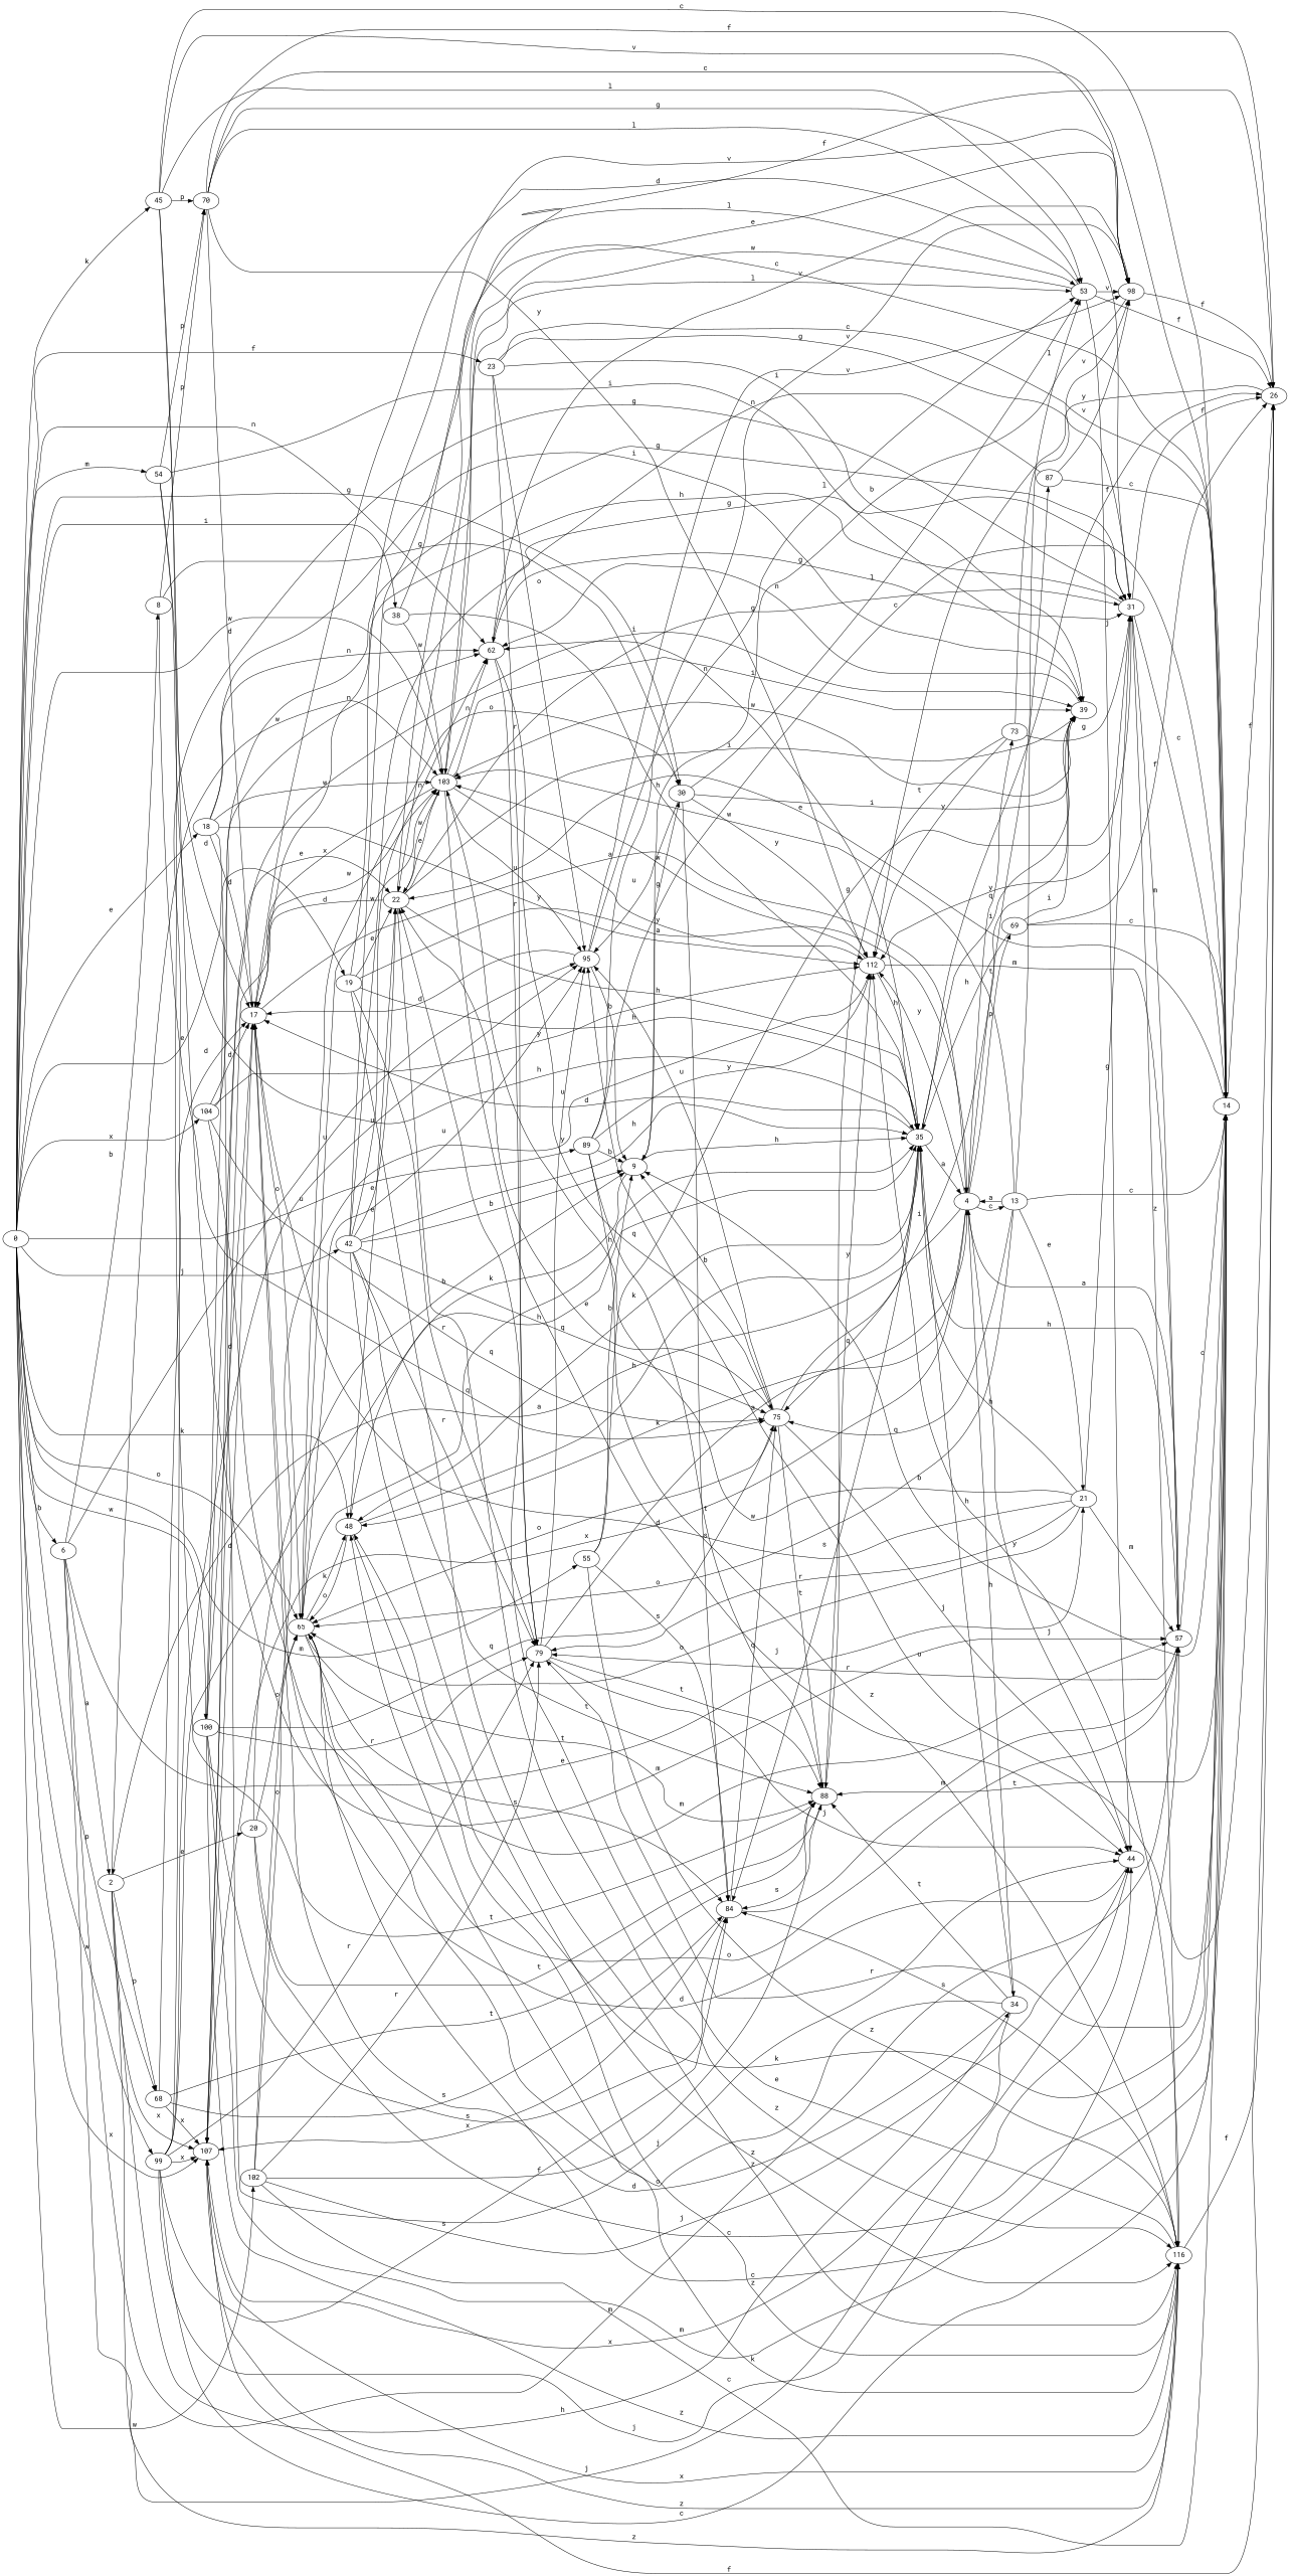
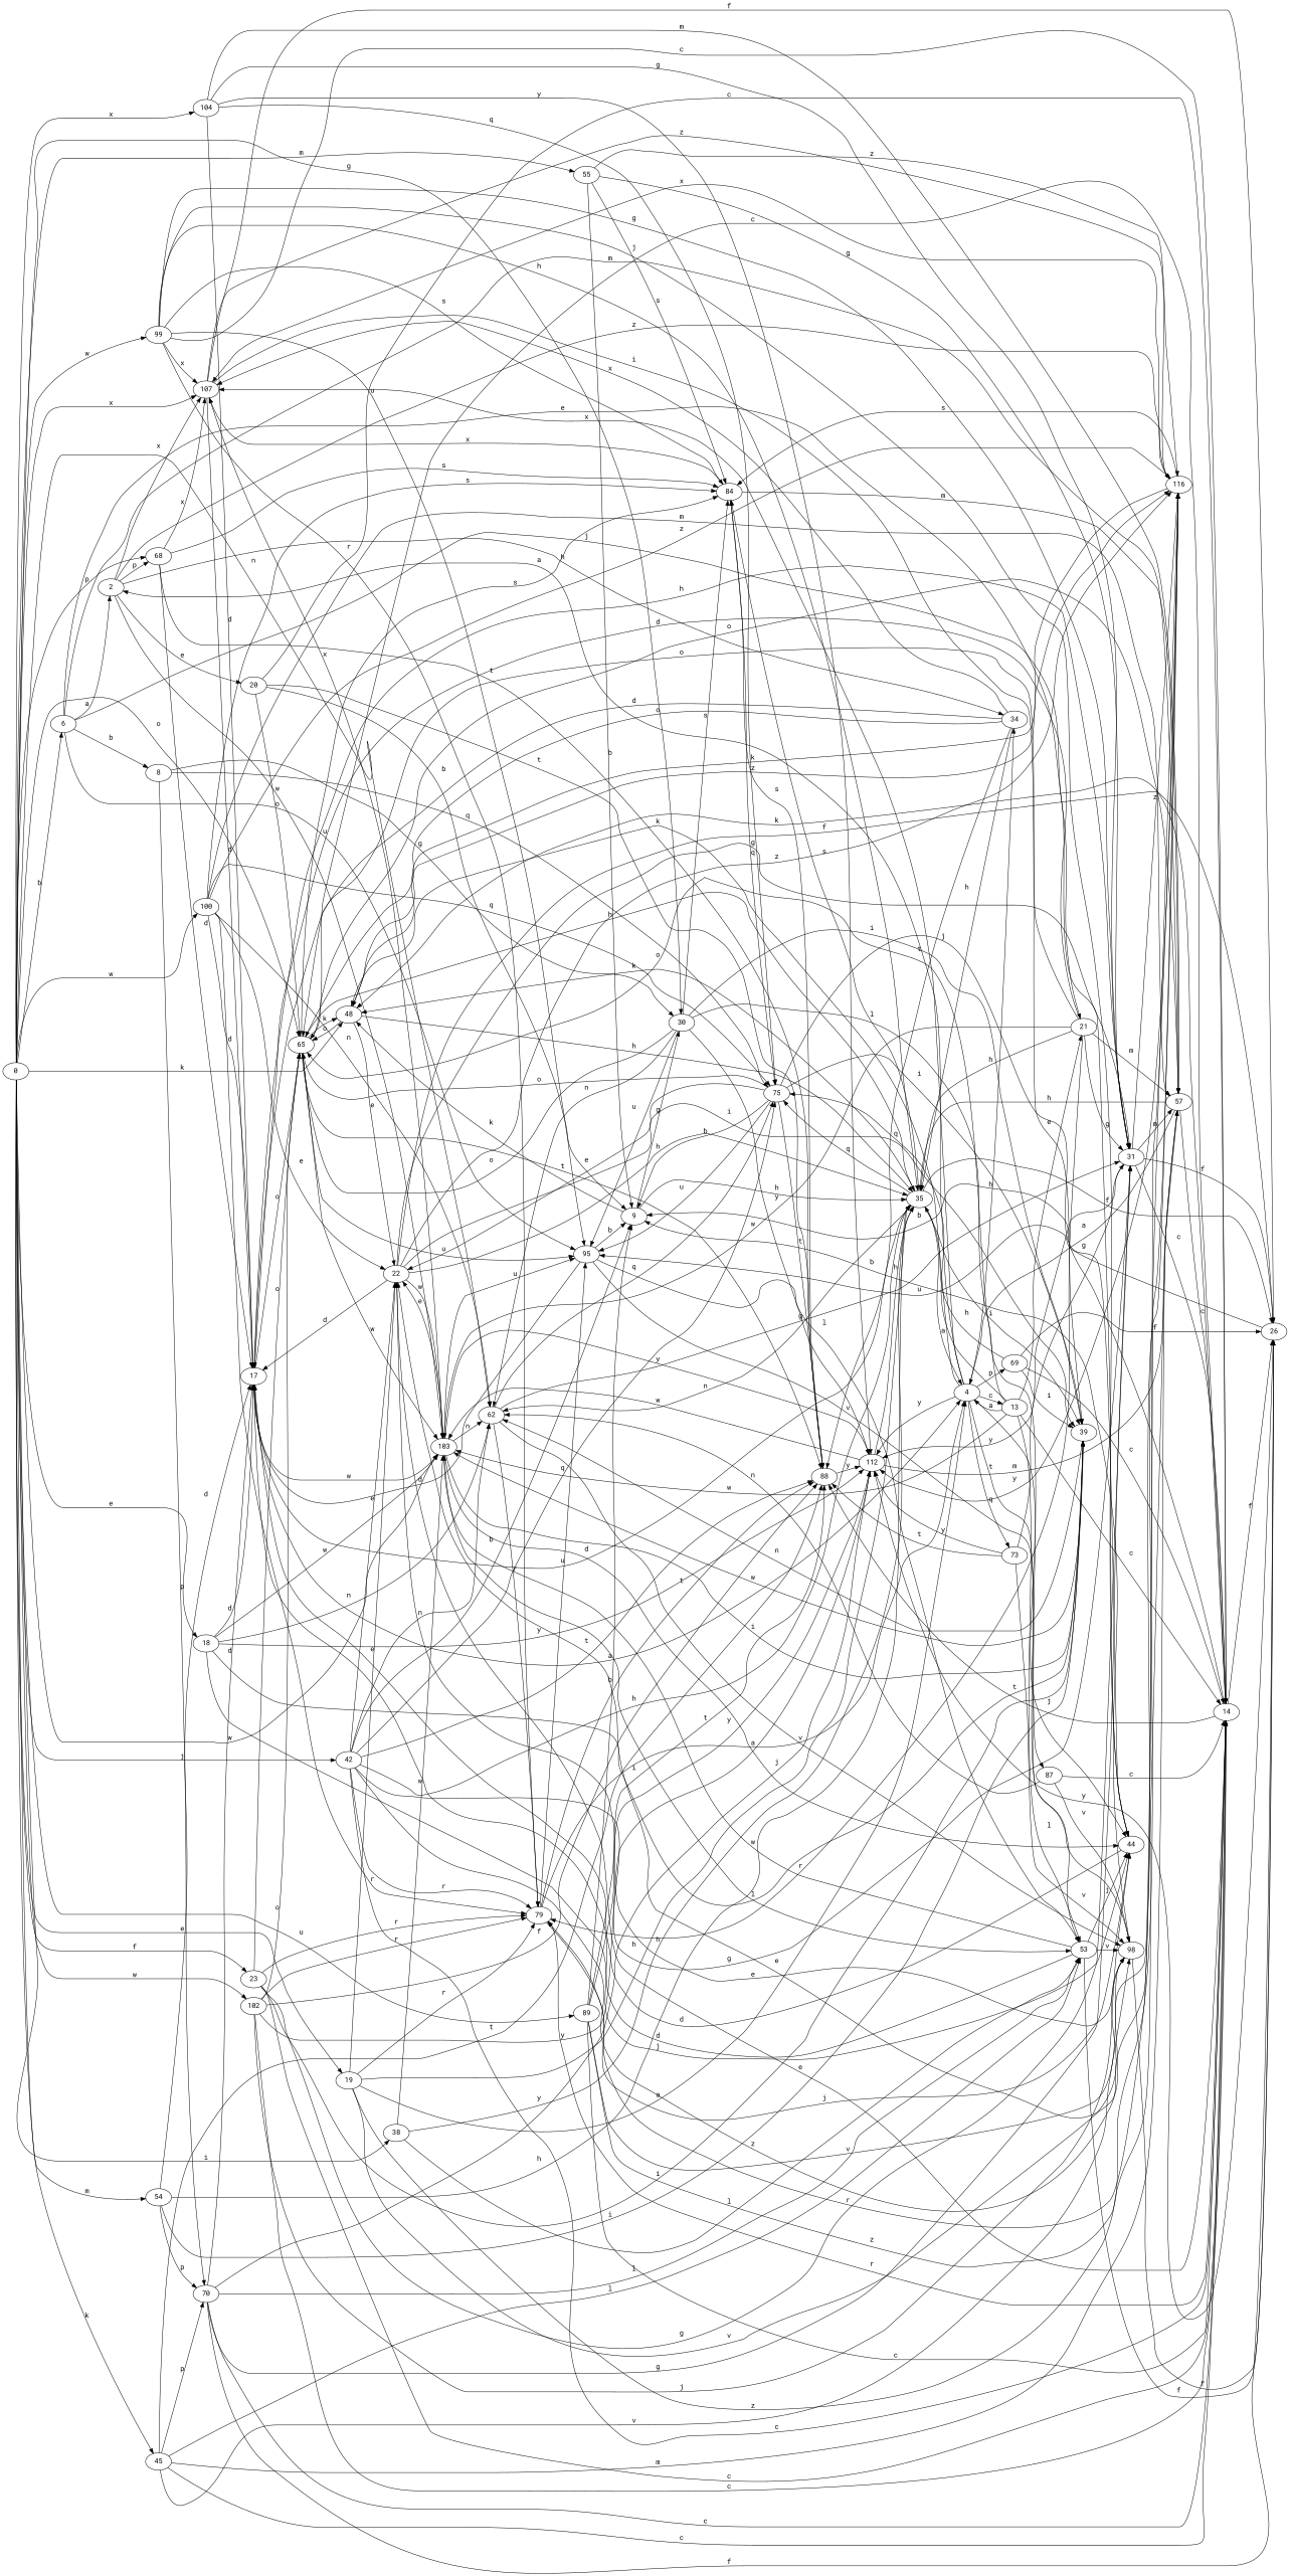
  strict digraph {
    fontname="Roboto Mono"
    rankdir=LR
    node [fontname="Roboto Mono"]
    edge [fontname="Roboto Mono"]
    0
    6
    18
    19
    23
    30
    38
    42
    45
    48
    54
    55
    n13 [label=62]
    65
    68
    89
    99
    100
    102
    103
    104
    107
    2
    44
    8
    21
    57
    n28 [label=95]
    112
    17
    39
    116
    4
    35
    22
    79
    98
    14
    31
    53
    84
    75
    9
    88
    70
    26
    20
    34
    13
    69
    73
    87
    0 -> 6 [label=b]
    0 -> 18 [label=e]
    0 -> 19 [label=e]
    0 -> 23 [label=f]
    0 -> 30 [label=g]
    0 -> 38 [label=i]
    0 -> 42 [label=j]
    0 -> 45 [label=k]
    0 -> 48 [label=k]
    0 -> 54 [label=m]
    0 -> 55 [label=m]
    0 -> n13 [label=n]
    0 -> 65 [label=o]
    0 -> 68 [label=p]
    0 -> 89 [label=u]
    0 -> 99 [label=w]
    0 -> 100 [label=w]
    0 -> 102 [label=w]
    0 -> 103 [label=w]
    0 -> 104 [label=x]
    0 -> 107 [label=x]
    6 -> 2 [label=a]
    6 -> 44 [label=j]
    6 -> 8 [label=b]
    6 -> 21 [label=e]
    6 -> 57 [label=m]
    6 -> n28 [label=u]
    18 -> n13 [label=n]
    18 -> 103 [label=w]
    18 -> 44 [label=j]
    18 -> 112 [label=y]
    18 -> 17 [label=d]
    18 -> 39 [label=i]
    19 -> 116 [label=z]
    19 -> 4 [label=a]
    19 -> 35 [label=h]
    19 -> 22 [label=e]
    19 -> 79 [label=r]
    19 -> 98 [label=v]
-   23 -> n28 [label=o]
+   23 -> 65 [label=o]
    23 -> 39 [label=i]
    23 -> 79 [label=r]
    23 -> 14 [label=c]
    23 -> 31 [label=g]
+   30 -> n13 [label=n]
    30 -> 65 [label=o]
    30 -> n28 [label=u]
    30 -> 112 [label=y]
    30 -> 39 [label=i]
    30 -> 53 [label=l]
    30 -> 84 [label=s]
    38 -> 103 [label=w]
    38 -> 35 [label=h]
    38 -> 53 [label=l]
    42 -> n13 [label=n]
    42 -> 116 [label=z]
    42 -> 35 [label=h]
    42 -> 22 [label=e]
    42 -> 79 [label=r]
    42 -> 14 [label=c]
    42 -> 31 [label=g]
    42 -> 75 [label=q]
    42 -> 9 [label=b]
    42 -> 88 [label=t]
    45 -> 57 [label=m]
    45 -> 98 [label=v]
    45 -> 14 [label=c]
    45 -> 53 [label=l]
    45 -> 88 [label=t]
    45 -> 70 [label=p]
    48 -> 65 [label=o]
    48 -> 116 [label=z]
    48 -> 35 [label=h]
    48 -> 22 [label=e]
    54 -> 17 [label=d]
    54 -> 39 [label=i]
    54 -> 35 [label=h]
    54 -> 70 [label=p]
    55 -> 116 [label=z]
    55 -> 31 [label=g]
    55 -> 84 [label=s]
    55 -> 9 [label=b]
    n13 -> 79 [label=r]
    n13 -> 98 [label=v]
    n13 -> 31 [label=g]
    n13 -> 75 [label=q]
    65 -> 48 [label=k]
    65 -> 103 [label=w]
    65 -> n28 [label=u]
    65 -> 35 [label=h]
    65 -> 14 [label=c]
    65 -> 84 [label=s]
    65 -> 88 [label=t]
    68 -> 107 [label=x]
    68 -> 17 [label=d]
    68 -> 84 [label=s]
    68 -> 88 [label=t]
    89 -> 112 [label=y]
    89 -> 116 [label=z]
    89 -> 98 [label=v]
    89 -> 14 [label=c]
    89 -> 9 [label=b]
    89 -> 88 [label=t]
    99 -> 107 [label=x]
    99 -> 44 [label=j]
    99 -> n28 [label=u]
    99 -> 35 [label=h]
    99 -> 79 [label=r]
    99 -> 14 [label=c]
    99 -> 31 [label=g]
    99 -> 84 [label=s]
    100 -> n13 [label=n]
    100 -> 57 [label=m]
    100 -> 17 [label=d]
    100 -> 116 [label=z]
    100 -> 22 [label=e]
    100 -> 79 [label=r]
    100 -> 84 [label=s]
    100 -> 75 [label=q]
    102 -> 65 [label=o]
    102 -> 44 [label=j]
    102 -> 112 [label=y]
    102 -> 79 [label=r]
    102 -> 14 [label=c]
    102 -> 88 [label=f]
    103 -> n13 [label=n]
    103 -> 107 [label=x]
    103 -> 44 [label=j]
    103 -> n28 [label=u]
    103 -> 112 [label=y]
    103 -> 39 [label=i]
    103 -> 22 [label=e]
    103 -> 53 [label=l]
    104 -> 57 [label=m]
    104 -> 112 [label=y]
    104 -> 17 [label=d]
    104 -> 31 [label=g]
    104 -> 75 [label=q]
    107 -> 17 [label=d]
    107 -> 39 [label=i]
    107 -> 116 [label=z]
    107 -> 26 [label=f]
    2 -> 68 [label=p]
    2 -> 103 [label=w]
    2 -> 107 [label=x]
    2 -> 116 [label=z]
    2 -> 20 [label=e]
    2 -> 34 [label=h]
    44 -> 17 [label=d]
    8 -> 30 [label=g]
    8 -> 75 [label=q]
    8 -> 70 [label=p]
    21 -> 65 [label=o]
    21 -> 103 [label=w]
    21 -> 57 [label=m]
    21 -> 17 [label=d]
    21 -> 35 [label=h]
    21 -> 79 [label=r]
    21 -> 31 [label=g]
    57 -> 65 [label=o]
    57 -> 4 [label=a]
    57 -> 35 [label=h]
    57 -> 79 [label=r]
    57 -> 14 [label=c]
    n28 -> 17 [label=d]
    n28 -> 98 [label=v]
    n28 -> 53 [label=l]
    n28 -> 9 [label=b]
    112 -> 103 [label=w]
    112 -> 57 [label=m]
    112 -> 35 [label=h]
    17 -> 65 [label=o]
    17 -> 103 [label=w]
    17 -> 4 [label=a]
    39 -> n13 [label=n]
    39 -> 103 [label=w]
    116 -> 48 [label=k]
    116 -> 107 [label=x]
    116 -> 112 [label=y]
    116 -> 22 [label=e]
    116 -> 84 [label=s]
-   116 -> 26 [label=f]
    4 -> 48 [label=k]
    4 -> 107 [label=x]
    4 -> 2 [label=a]
    4 -> 44 [label=j]
    4 -> 112 [label=y]
    4 -> 34 [label=h]
    4 -> 13 [label=c]
    4 -> 69 [label=p]
    4 -> 73 [label=q]
    4 -> 87 [label=t]
    35 -> 48 [label=k]
    35 -> n13 [label=n]
    35 -> 17 [label=d]
    35 -> 39 [label=i]
    35 -> 4 [label=a]
    35 -> 84 [label=s]
    35 -> 75 [label=q]
    35 -> 26 [label=f]
    22 -> 103 [label=w]
    22 -> 17 [label=d]
    22 -> 39 [label=i]
    22 -> 116 [label=z]
    22 -> 35 [label=h]
    22 -> 31 [label=g]
    22 -> 26 [label=f]
    79 -> 44 [label=j]
    79 -> n28 [label=u]
    79 -> 4 [label=a]
    79 -> 88 [label=t]
    98 -> 22 [label=e]
    98 -> 9 [label=b]
    98 -> 26 [label=f]
    14 -> 48 [label=k]
    14 -> 22 [label=e]
    14 -> 79 [label=r]
    14 -> 9 [label=b]
    14 -> 88 [label=t]
    14 -> 26 [label=f]
    31 -> 57 [label=m]
    31 -> 112 [label=y]
    31 -> 17 [label=h]
    31 -> 116 [label=z]
    31 -> 14 [label=c]
    31 -> 26 [label=f]
    53 -> 103 [label=w]
    53 -> 44 [label=j]
    53 -> 17 [label=d]
    53 -> 98 [label=v]
    53 -> 26 [label=f]
    84 -> 107 [label=x]
    84 -> 57 [label=m]
    84 -> 75 [label=q]
    75 -> 65 [label=o]
    75 -> 44 [label=j]
    75 -> n28 [label=u]
    75 -> 39 [label=i]
    75 -> 22 [label=e]
    75 -> 9 [label=b]
    75 -> 88 [label=t]
    9 -> 30 [label=g]
    9 -> 48 [label=k]
    9 -> 35 [label=h]
    88 -> 112 [label=y]
    88 -> 84 [label=s]
    70 -> 112 [label=y]
    70 -> 17 [label=d]
    70 -> 14 [label=c]
    70 -> 31 [label=g]
    70 -> 53 [label=l]
    70 -> 26 [label=f]
    26 -> n28 [label=u]
    26 -> 112 [label=y]
    20 -> 65 [label=o]
    20 -> 14 [label=c]
    20 -> 9 [label=b]
    20 -> 88 [label=t]
    34 -> 65 [label=o]
    34 -> 107 [label=x]
    34 -> 17 [label=d]
    34 -> 35 [label=h]
    34 -> 88 [label=t]
    13 -> 65 [label=o]
    13 -> 103 [label=w]
    13 -> 21 [label=e]
    13 -> 4 [label=a]
    13 -> 14 [label=c]
    13 -> 53 [label=l]
    13 -> 75 [label=q]
    69 -> 39 [label=i]
    69 -> 35 [label=h]
    69 -> 14 [label=c]
    69 -> 26 [label=f]
    73 -> 112 [label=y]
    73 -> 98 [label=v]
    73 -> 31 [label=g]
    73 -> 88 [label=t]
    87 -> n13 [label=n]
    87 -> 98 [label=v]
    87 -> 14 [label=c]
  }
